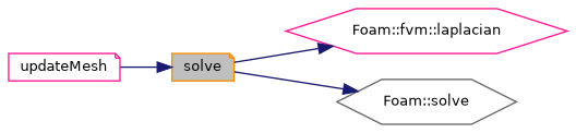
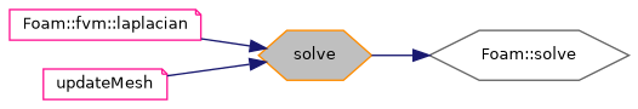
  digraph {
    rankdir=LR
    node [color=deeppink fontname=Helvetica fontsize=10 shape=note]
    edge [color=midnightblue fontname=Helvetica fontsize=10 labelfontname=Helvetica labelfontsize=10 style=solid]
-   n1 [color=darkorange fillcolor=grey75 fontcolor=black height=0.2 label=solve style=filled width=0.4]
-   n2 [height=0.2 label="Foam::fvm::laplacian" shape=hexagon width=0.4]
+   n1 [color=darkorange fillcolor=grey75 fontcolor=black height=0.2 label=solve shape=hexagon style=filled width=0.4]
+   n2 [height=0.2 label="Foam::fvm::laplacian" width=0.4]
    n3 [color=gray40 height=0.2 label="Foam::solve" shape=hexagon width=0.4]
    n4 [height=0.2 label=updateMesh width=0.4]
-   n1 -> n2
+   n2 -> n1
    n1 -> n3
    n4 -> n1
  }
